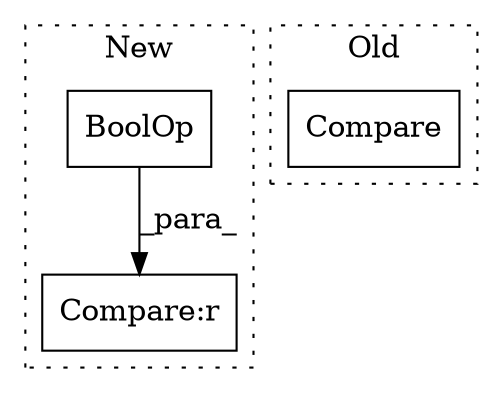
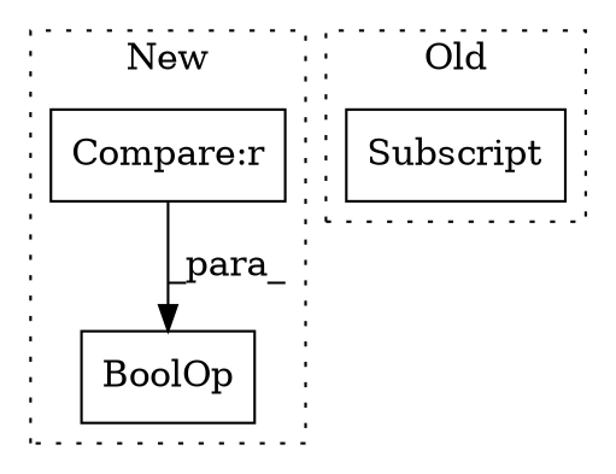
  digraph {
    node [shape=box]
    n1 [a=72 l=63 label=BoolOp s=2155]
    n2 [a=40 l=30 label="Compare:r" s=2188]
-   n3 [a=63 l="19,0" label=Compare s="2510,0"]
+   n3 [a=63 l="19,0" label=Subscript s="2510,0"]
    subgraph cluster_1 {
      label=New
      style=dotted
      n1
      n2
    }
    subgraph cluster_2 {
      label=Old
      style=dotted
      n3
    }
-   n1 -> n2 [label=_para_]
+   n2 -> n1 [label=_para_]
  }
